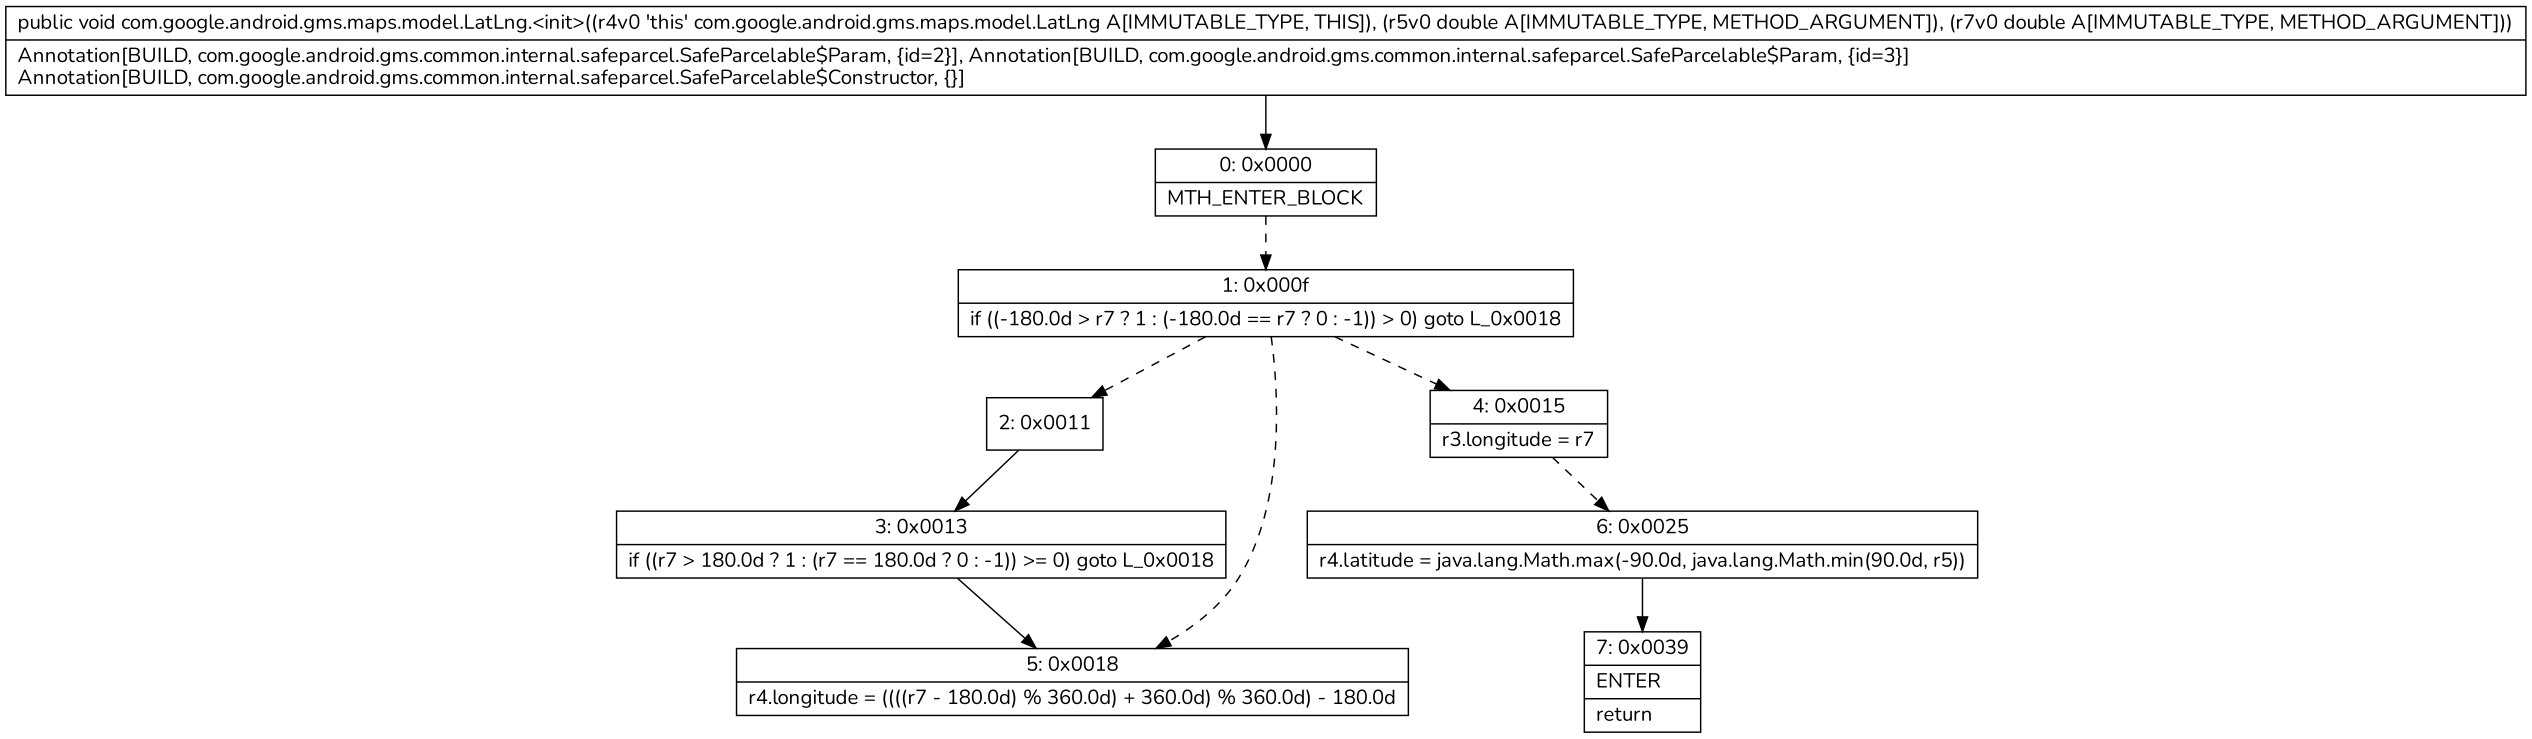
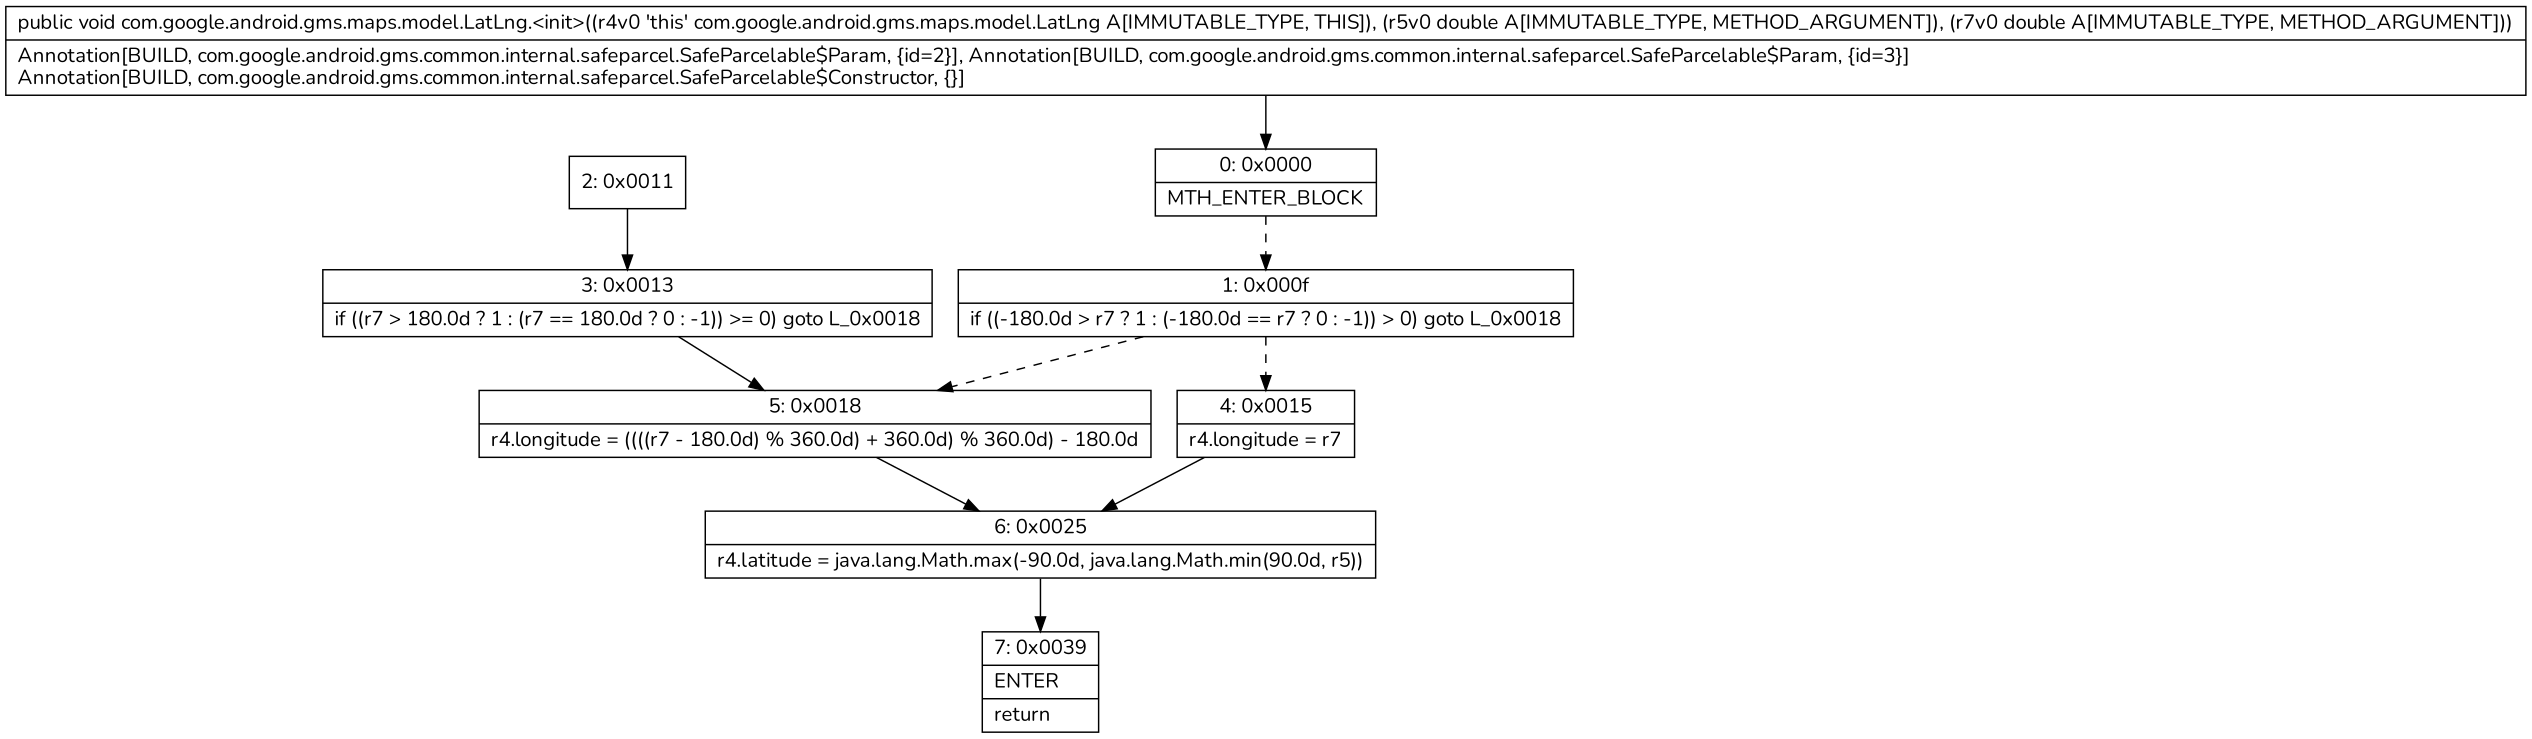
  digraph {
    fontname=Nunito
    node [fontname=Nunito shape=record]
    edge [fontname=Nunito]
    n1 [label="{0\:\ 0x0000|MTH_ENTER_BLOCK\l}"]
    n2 [label="{1\:\ 0x000f|if ((\-180.0d \> r7 ? 1 : (\-180.0d == r7 ? 0 : \-1)) \> 0) goto L_0x0018\l}"]
    n3 [label="{2\:\ 0x0011}"]
    n4 [label="{5\:\ 0x0018|r4.longitude = ((((r7 \- 180.0d) % 360.0d) + 360.0d) % 360.0d) \- 180.0d\l}"]
-   n5 [label="{4\:\ 0x0015|r3.longitude = r7\l}"]
+   n5 [label="{4\:\ 0x0015|r4.longitude = r7\l}"]
    n6 [label="{3\:\ 0x0013|if ((r7 \> 180.0d ? 1 : (r7 == 180.0d ? 0 : \-1)) \>= 0) goto L_0x0018\l}"]
    n7 [label="{6\:\ 0x0025|r4.latitude = java.lang.Math.max(\-90.0d, java.lang.Math.min(90.0d, r5))\l}"]
    n8 [label="{7\:\ 0x0039|ENTER\l|return\l}"]
    n9 [label="{public void com.google.android.gms.maps.model.LatLng.\<init\>((r4v0 'this' com.google.android.gms.maps.model.LatLng A[IMMUTABLE_TYPE, THIS]), (r5v0 double A[IMMUTABLE_TYPE, METHOD_ARGUMENT]), (r7v0 double A[IMMUTABLE_TYPE, METHOD_ARGUMENT]))  | Annotation[BUILD, com.google.android.gms.common.internal.safeparcel.SafeParcelable$Param, \{id=2\}], Annotation[BUILD, com.google.android.gms.common.internal.safeparcel.SafeParcelable$Param, \{id=3\}]\lAnnotation[BUILD, com.google.android.gms.common.internal.safeparcel.SafeParcelable$Constructor, \{\}]\l}"]
    n1 -> n2 [style=dashed]
-   n2 -> n3 [style=dashed]
    n2 -> n4 [style=dashed]
    n2 -> n5 [style=dashed]
    n3 -> n6
-   n5 -> n7 [style=dashed]
+   n4 -> n7
+   n5 -> n7
    n6 -> n4
    n7 -> n8
    n9 -> n1
  }
